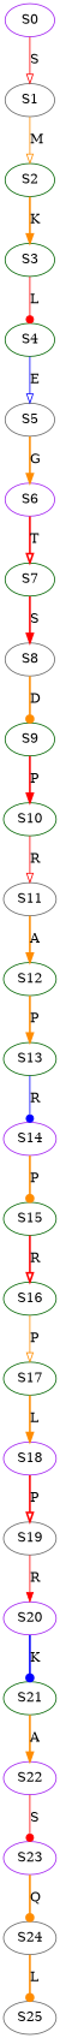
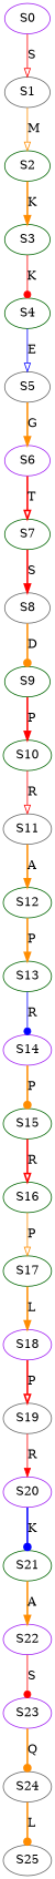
  strict digraph {
    node [color=darkgreen]
    edge [arrowhead=normal color=darkorange style=bold]
    S0 [color=purple]
    S1 [color=gray40]
    S2
    S3
    S4
    S5 [color=gray40]
    S6 [color=purple]
    S7
    S8 [color=gray40]
    S9
    S10
    S11 [color=gray40]
    S12
    S13
    S14 [color=purple]
    S15
    S16
    S17
    S18 [color=purple]
    S19 [color=gray40]
    S20 [color=purple]
    S21
    S22 [color=purple]
    S23 [color=purple]
    S24 [color=gray40]
    S25 [color=gray40]
    S0 -> S1 [arrowhead=onormal color=red label=S style=solid]
    S1 -> S2 [arrowhead=onormal label=M style=solid]
    S2 -> S3 [label=K]
-   S3 -> S4 [arrowhead=dot color=red label=L style=solid]
+   S3 -> S4 [arrowhead=dot color=red label=K style=solid]
    S4 -> S5 [arrowhead=onormal color=blue label=E style=solid]
    S5 -> S6 [label=G]
    S6 -> S7 [arrowhead=onormal color=red label=T]
    S7 -> S8 [color=red label=S]
    S8 -> S9 [arrowhead=dot label=D]
    S9 -> S10 [color=red label=P]
    S10 -> S11 [arrowhead=onormal color=red label=R style=solid]
    S11 -> S12 [label=A]
    S12 -> S13 [label=P]
    S13 -> S14 [arrowhead=dot color=blue label=R style=solid]
    S14 -> S15 [arrowhead=dot label=P]
    S15 -> S16 [arrowhead=onormal color=red label=R]
    S16 -> S17 [arrowhead=onormal label=P style=solid]
    S17 -> S18 [label=L]
    S18 -> S19 [arrowhead=onormal color=red label=P]
    S19 -> S20 [color=red label=R style=solid]
    S20 -> S21 [arrowhead=dot color=blue label=K]
    S21 -> S22 [label=A]
    S22 -> S23 [arrowhead=dot color=red label=S style=solid]
    S23 -> S24 [arrowhead=dot label=Q]
    S24 -> S25 [arrowhead=dot label=L]
  }
